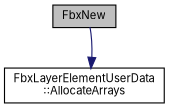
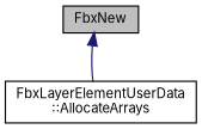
  digraph {
    rankdir=TB
    fontname=Inter
    node [color=black fontname=Inter fontsize=10 shape=record style=filled]
    n1 [fillcolor=grey75 fontcolor=black height=0.2 label=FbxNew width=0.4]
    n2 [fillcolor=white height=0.2 label="FbxLayerElementUserData\l::AllocateArrays" width=0.4]
-   n2 -> n1 [color=midnightblue dir=back fontname=Inter fontsize=10 labelfontname=Helvetica labelfontsize=10 style=solid]
+   n1 -> n2 [color=midnightblue dir=back fontname=Inter fontsize=10 labelfontname=Helvetica labelfontsize=10 style=solid]
  }
